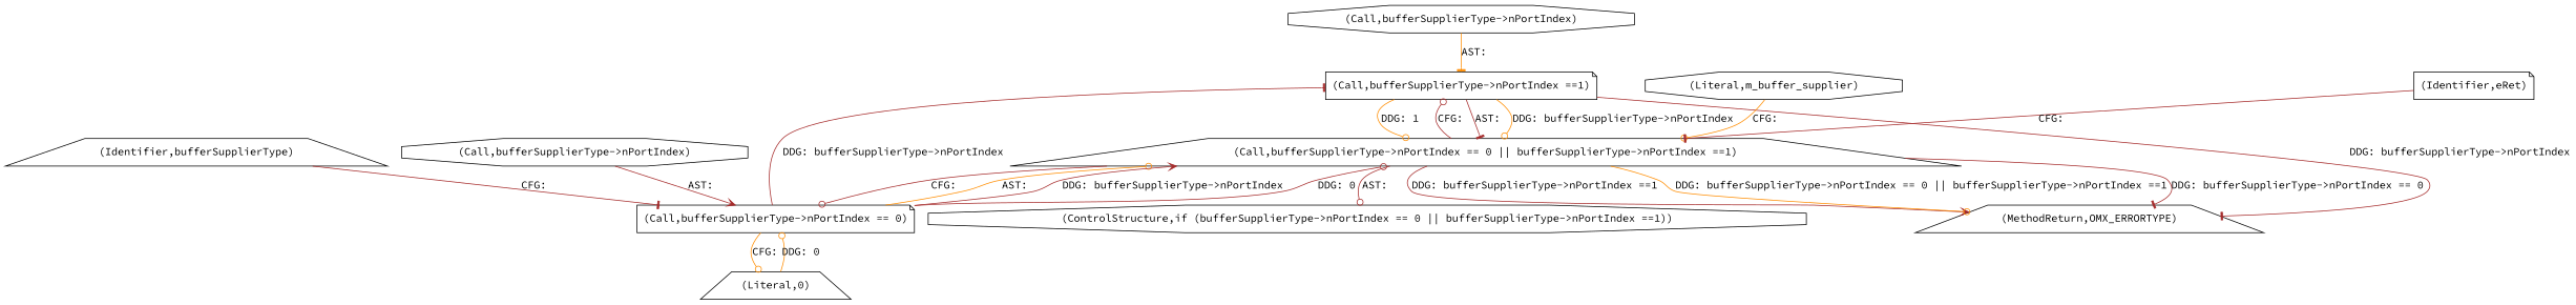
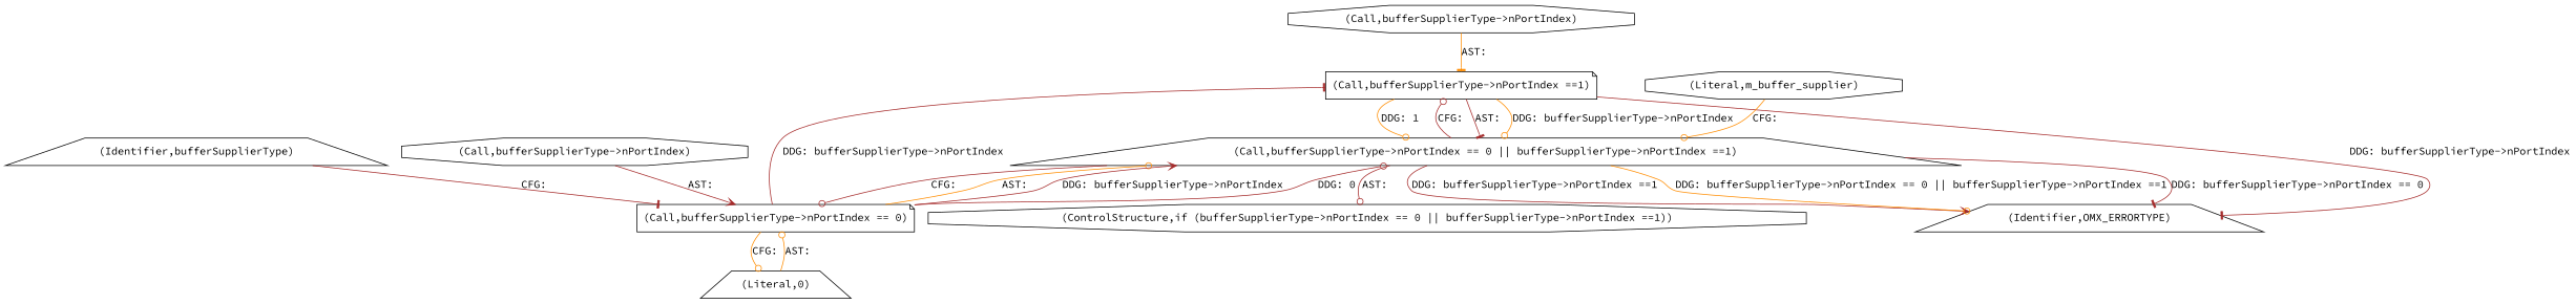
  digraph {
    fontname="Source Code Pro"
    node [fontname="Source Code Pro" shape=trapezium]
    edge [arrowhead=odot color=brown fontname="Source Code Pro"]
    n1 [label="(Call,bufferSupplierType->nPortIndex ==1)" shape=note]
    n2 [label="(Call,bufferSupplierType->nPortIndex == 0 || bufferSupplierType->nPortIndex ==1)"]
-   n3 [label="(MethodReturn,OMX_ERRORTYPE)"]
+   n3 [label="(Identifier,OMX_ERRORTYPE)"]
    n4 [label="(Call,bufferSupplierType->nPortIndex == 0)" shape=note]
    n5 [label="(ControlStructure,if (bufferSupplierType->nPortIndex == 0 || bufferSupplierType->nPortIndex ==1))" shape=octagon]
    n6 [label="(Literal,0)"]
    n7 [label="(Identifier,bufferSupplierType)"]
    n8 [label="(Call,bufferSupplierType->nPortIndex)" shape=octagon]
    n9 [label="(Literal,m_buffer_supplier)" shape=octagon]
    n10 [label="(Call,bufferSupplierType->nPortIndex)" shape=octagon]
-   n11 [label="(Identifier,eRet)" shape=note]
    n1 -> n2 [arrowhead=tee label="AST: "]
    n1 -> n2 [color=darkorange label="DDG: bufferSupplierType->nPortIndex"]
    n1 -> n2 [color=darkorange label="DDG: 1"]
    n1 -> n3 [arrowhead=tee label="DDG: bufferSupplierType->nPortIndex"]
    n2 -> n1 [label="CFG: "]
    n2 -> n3 [arrowhead=vee label="DDG: bufferSupplierType->nPortIndex ==1"]
    n2 -> n3 [color=darkorange label="DDG: bufferSupplierType->nPortIndex == 0 || bufferSupplierType->nPortIndex ==1"]
    n2 -> n3 [arrowhead=tee label="DDG: bufferSupplierType->nPortIndex == 0"]
    n2 -> n4 [label="CFG: "]
    n2 -> n5 [label="AST: "]
    n4 -> n1 [arrowhead=tee label="DDG: bufferSupplierType->nPortIndex"]
    n4 -> n2 [color=darkorange label="AST: "]
    n4 -> n2 [arrowhead=vee label="DDG: bufferSupplierType->nPortIndex"]
    n4 -> n2 [label="DDG: 0"]
    n4 -> n6 [color=darkorange label="CFG: "]
-   n6 -> n4 [color=darkorange label="DDG: 0"]
+   n6 -> n4 [color=darkorange label="AST: "]
    n7 -> n4 [arrowhead=tee label="CFG: "]
    n8 -> n4 [arrowhead=vee label="AST: "]
    n9 -> n2 [color=darkorange label="CFG: "]
    n10 -> n1 [arrowhead=tee color=darkorange label="AST: "]
-   n11 -> n2 [arrowhead=tee label="CFG: "]
  }
